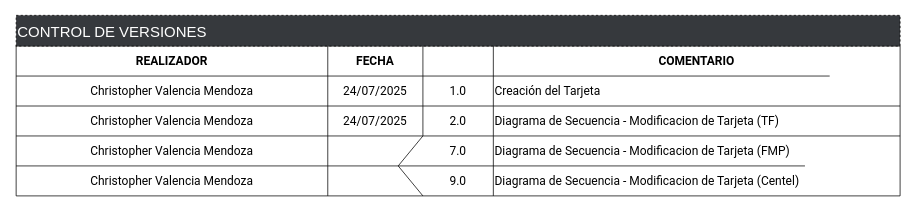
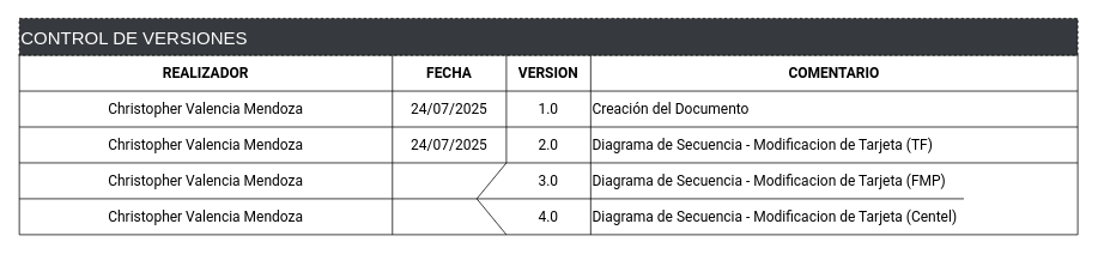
  <mxCell id="0" />
  <mxCell id="1" parent="0" />
  <mxCell id="2" value="" style="shape=table;startSize=0;container=1;collapsible=0;childLayout=tableLayout;fontFamily=Roboto;fontSource=https://fonts.googleapis.com/css?family=Roboto;fontSize=16;strokeWidth=1;align=left;" parent="1" vertex="1"><mxGeometry x="20" y="61" width="1180" height="200" as="geometry" /></mxCell>
  <mxCell id="3" value="" style="shape=partialRectangle;collapsible=0;dropTarget=0;pointerEvents=0;fillColor=none;top=0;left=0;bottom=0;right=0;points=[[0,0.5],[1,0.5]];portConstraint=eastwest;fontFamily=Roboto;fontSource=https://fonts.googleapis.com/css?family=Roboto;fontSize=16;strokeWidth=1;" parent="2" vertex="1"><mxGeometry width="1180" height="40" as="geometry" /></mxCell>
  <mxCell id="4" value="&lt;b&gt;REALIZADOR&lt;/b&gt;" style="shape=partialRectangle;html=1;whiteSpace=wrap;connectable=0;overflow=hidden;fillColor=none;top=0;left=0;bottom=0;right=0;pointerEvents=1;fontFamily=Roboto;fontSource=https://fonts.googleapis.com/css?family=Roboto;fontSize=16;strokeWidth=1;" parent="3" vertex="1"><mxGeometry width="416" height="40" as="geometry"><mxRectangle width="416" height="40" as="alternateBounds" /></mxGeometry></mxCell>
  <mxCell id="5" value="FECHA" style="shape=partialRectangle;html=1;whiteSpace=wrap;connectable=0;overflow=hidden;fillColor=none;top=0;left=0;bottom=0;right=0;pointerEvents=1;fontFamily=Roboto;fontSource=https://fonts.googleapis.com/css?family=Roboto;fontSize=16;strokeWidth=1;fontStyle=1" parent="3" vertex="1"><mxGeometry x="416" width="127" height="40" as="geometry"><mxRectangle width="127" height="40" as="alternateBounds" /></mxGeometry></mxCell>
+ <mxCell id="6" value="&lt;b&gt;VERSION&lt;/b&gt;" style="shape=partialRectangle;html=1;whiteSpace=wrap;connectable=0;overflow=hidden;fillColor=none;top=0;left=0;bottom=0;right=0;pointerEvents=1;fontFamily=Roboto;fontSource=https://fonts.googleapis.com/css?family=Roboto;fontSize=16;strokeWidth=1;" parent="3" vertex="1"><mxGeometry x="543" width="94" height="40" as="geometry"><mxRectangle width="94" height="40" as="alternateBounds" /></mxGeometry></mxCell>
  <mxCell id="7" value="&lt;b&gt;COMENTARIO&lt;/b&gt;" style="shape=partialRectangle;html=1;whiteSpace=wrap;connectable=0;overflow=hidden;fillColor=none;top=0;left=0;bottom=0;right=0;pointerEvents=1;fontFamily=Roboto;fontSource=https://fonts.googleapis.com/css?family=Roboto;fontSize=16;strokeWidth=1;" parent="3" vertex="1"><mxGeometry x="637" width="543" height="40" as="geometry"><mxRectangle width="543" height="40" as="alternateBounds" /></mxGeometry></mxCell>
  <mxCell id="8" value="" style="shape=partialRectangle;collapsible=0;dropTarget=0;pointerEvents=0;fillColor=none;top=0;left=0;bottom=0;right=0;points=[[0,0.5],[1,0.5]];portConstraint=eastwest;fontFamily=Roboto;fontSource=https://fonts.googleapis.com/css?family=Roboto;fontSize=16;strokeWidth=1;" parent="2" vertex="1"><mxGeometry y="40" width="1180" height="40" as="geometry" /></mxCell>
  <mxCell id="9" value="Christopher Valencia Mendoza" style="shape=partialRectangle;html=1;whiteSpace=wrap;connectable=0;overflow=hidden;fillColor=none;top=0;left=0;bottom=0;right=0;pointerEvents=1;fontFamily=Roboto;fontSource=https://fonts.googleapis.com/css?family=Roboto;fontSize=16;strokeWidth=1;" parent="8" vertex="1"><mxGeometry width="416" height="40" as="geometry"><mxRectangle width="416" height="40" as="alternateBounds" /></mxGeometry></mxCell>
  <mxCell id="10" value="24/07/2025" style="shape=partialRectangle;html=1;whiteSpace=wrap;connectable=0;overflow=hidden;fillColor=none;top=0;left=0;bottom=0;right=0;pointerEvents=1;fontFamily=Roboto;fontSource=https://fonts.googleapis.com/css?family=Roboto;fontSize=16;strokeWidth=1;" parent="8" vertex="1"><mxGeometry x="416" width="127" height="40" as="geometry"><mxRectangle width="127" height="40" as="alternateBounds" /></mxGeometry></mxCell>
  <mxCell id="11" value="1.0" style="shape=partialRectangle;html=1;whiteSpace=wrap;connectable=0;overflow=hidden;fillColor=none;top=0;left=0;bottom=0;right=0;pointerEvents=1;fontFamily=Roboto;fontSource=https://fonts.googleapis.com/css?family=Roboto;fontSize=16;strokeWidth=1;" parent="8" vertex="1"><mxGeometry x="543" width="94" height="40" as="geometry"><mxRectangle width="94" height="40" as="alternateBounds" /></mxGeometry></mxCell>
- <mxCell id="12" value="Creación del Tarjeta" style="shape=partialRectangle;html=1;whiteSpace=wrap;connectable=0;overflow=hidden;fillColor=none;top=0;left=0;bottom=0;right=0;pointerEvents=1;fontFamily=Roboto;fontSource=https://fonts.googleapis.com/css?family=Roboto;fontSize=16;strokeWidth=1;align=left;" parent="8" vertex="1"><mxGeometry x="637" width="543" height="40" as="geometry"><mxRectangle width="543" height="40" as="alternateBounds" /></mxGeometry></mxCell>
+ <mxCell id="12" value="Creación del Documento" style="shape=partialRectangle;html=1;whiteSpace=wrap;connectable=0;overflow=hidden;fillColor=none;top=0;left=0;bottom=0;right=0;pointerEvents=1;fontFamily=Roboto;fontSource=https://fonts.googleapis.com/css?family=Roboto;fontSize=16;strokeWidth=1;align=left;" parent="8" vertex="1"><mxGeometry x="637" width="543" height="40" as="geometry"><mxRectangle width="543" height="40" as="alternateBounds" /></mxGeometry></mxCell>
  <mxCell id="13" value="" style="shape=partialRectangle;collapsible=0;dropTarget=0;pointerEvents=0;fillColor=none;top=0;left=0;bottom=0;right=0;points=[[0,0.5],[1,0.5]];portConstraint=eastwest;fontFamily=Roboto;fontSource=https://fonts.googleapis.com/css?family=Roboto;fontSize=16;strokeWidth=1;" parent="2" vertex="1"><mxGeometry y="80" width="1180" height="40" as="geometry" /></mxCell>
  <mxCell id="14" value="Christopher Valencia Mendoza" style="shape=partialRectangle;html=1;whiteSpace=wrap;connectable=0;overflow=hidden;fillColor=none;top=0;left=0;bottom=0;right=0;pointerEvents=1;fontFamily=Roboto;fontSource=https://fonts.googleapis.com/css?family=Roboto;fontSize=16;strokeWidth=1;" parent="13" vertex="1"><mxGeometry width="416" height="40" as="geometry"><mxRectangle width="416" height="40" as="alternateBounds" /></mxGeometry></mxCell>
  <mxCell id="15" value="24/07/2025" style="shape=partialRectangle;html=1;whiteSpace=wrap;connectable=0;overflow=hidden;fillColor=none;top=0;left=0;bottom=0;right=0;pointerEvents=1;fontFamily=Roboto;fontSource=https://fonts.googleapis.com/css?family=Roboto;fontSize=16;strokeWidth=1;" parent="13" vertex="1"><mxGeometry x="416" width="127" height="40" as="geometry"><mxRectangle width="127" height="40" as="alternateBounds" /></mxGeometry></mxCell>
  <mxCell id="16" value="2.0" style="shape=partialRectangle;html=1;whiteSpace=wrap;connectable=0;overflow=hidden;fillColor=none;top=0;left=0;bottom=0;right=0;pointerEvents=1;fontFamily=Roboto;fontSource=https://fonts.googleapis.com/css?family=Roboto;fontSize=16;strokeWidth=1;" parent="13" vertex="1"><mxGeometry x="543" width="94" height="40" as="geometry"><mxRectangle width="94" height="40" as="alternateBounds" /></mxGeometry></mxCell>
  <mxCell id="17" value="Diagrama de Secuencia - Modificacion de Tarjeta (TF)" style="shape=partialRectangle;html=1;whiteSpace=wrap;connectable=0;overflow=hidden;fillColor=none;top=0;left=0;bottom=0;right=0;pointerEvents=1;fontFamily=Roboto;fontSource=https://fonts.googleapis.com/css?family=Roboto;fontSize=16;strokeWidth=1;align=left;" parent="13" vertex="1"><mxGeometry x="637" width="543" height="40" as="geometry"><mxRectangle width="543" height="40" as="alternateBounds" /></mxGeometry></mxCell>
  <mxCell id="18" style="shape=partialRectangle;collapsible=0;dropTarget=0;pointerEvents=0;fillColor=none;top=0;left=0;bottom=0;right=0;points=[[0,0.5],[1,0.5]];portConstraint=eastwest;fontFamily=Roboto;fontSource=https://fonts.googleapis.com/css?family=Roboto;fontSize=16;strokeWidth=1;" parent="2" vertex="1"><mxGeometry y="120" width="1180" height="40" as="geometry" /></mxCell>
  <mxCell id="19" value="Christopher Valencia Mendoza" style="shape=partialRectangle;html=1;whiteSpace=wrap;connectable=0;overflow=hidden;fillColor=none;top=0;left=0;bottom=0;right=0;pointerEvents=1;fontFamily=Roboto;fontSource=https://fonts.googleapis.com/css?family=Roboto;fontSize=16;strokeWidth=1;" parent="18" vertex="1"><mxGeometry width="416" height="40" as="geometry"><mxRectangle width="416" height="40" as="alternateBounds" /></mxGeometry></mxCell>
- <mxCell id="20" value="7.0" style="shape=partialRectangle;html=1;whiteSpace=wrap;connectable=0;overflow=hidden;fillColor=none;top=0;left=0;bottom=0;right=0;pointerEvents=1;fontFamily=Roboto;fontSource=https://fonts.googleapis.com/css?family=Roboto;fontSize=16;strokeWidth=1;" parent="18" vertex="1"><mxGeometry x="543" width="94" height="40" as="geometry"><mxRectangle width="94" height="40" as="alternateBounds" /></mxGeometry></mxCell>
+ <mxCell id="20" value="3.0" style="shape=partialRectangle;html=1;whiteSpace=wrap;connectable=0;overflow=hidden;fillColor=none;top=0;left=0;bottom=0;right=0;pointerEvents=1;fontFamily=Roboto;fontSource=https://fonts.googleapis.com/css?family=Roboto;fontSize=16;strokeWidth=1;" parent="18" vertex="1"><mxGeometry x="543" width="94" height="40" as="geometry"><mxRectangle width="94" height="40" as="alternateBounds" /></mxGeometry></mxCell>
  <mxCell id="21" value="Diagrama de Secuencia - Modificacion de Tarjeta (FMP)" style="shape=partialRectangle;html=1;whiteSpace=wrap;connectable=0;overflow=hidden;fillColor=none;top=0;left=0;bottom=0;right=0;pointerEvents=1;fontFamily=Roboto;fontSource=https://fonts.googleapis.com/css?family=Roboto;fontSize=16;strokeWidth=1;align=left;" parent="18" vertex="1"><mxGeometry x="637" width="543" height="40" as="geometry"><mxRectangle width="543" height="40" as="alternateBounds" /></mxGeometry></mxCell>
  <mxCell id="22" style="shape=partialRectangle;collapsible=0;dropTarget=0;pointerEvents=0;fillColor=none;top=0;left=0;bottom=0;right=0;points=[[0,0.5],[1,0.5]];portConstraint=eastwest;fontFamily=Roboto;fontSource=https://fonts.googleapis.com/css?family=Roboto;fontSize=16;strokeWidth=1;" parent="2" vertex="1"><mxGeometry y="160" width="1180" height="40" as="geometry" /></mxCell>
  <mxCell id="23" value="Christopher Valencia Mendoza" style="shape=partialRectangle;html=1;whiteSpace=wrap;connectable=0;overflow=hidden;fillColor=none;top=0;left=0;bottom=0;right=0;pointerEvents=1;fontFamily=Roboto;fontSource=https://fonts.googleapis.com/css?family=Roboto;fontSize=16;strokeWidth=1;" parent="22" vertex="1"><mxGeometry width="416" height="40" as="geometry"><mxRectangle width="416" height="40" as="alternateBounds" /></mxGeometry></mxCell>
  <mxCell id="24" style="shape=partialRectangle;html=1;whiteSpace=wrap;connectable=0;overflow=hidden;fillColor=none;top=0;left=0;bottom=0;right=0;pointerEvents=1;fontFamily=Roboto;fontSource=https://fonts.googleapis.com/css?family=Roboto;fontSize=16;strokeWidth=1;" parent="22" vertex="1"><mxGeometry x="416" width="127" height="40" as="geometry"><mxRectangle width="127" height="40" as="alternateBounds" /></mxGeometry></mxCell>
- <mxCell id="25" value="9.0" style="shape=partialRectangle;html=1;whiteSpace=wrap;connectable=0;overflow=hidden;fillColor=none;top=0;left=0;bottom=0;right=0;pointerEvents=1;fontFamily=Roboto;fontSource=https://fonts.googleapis.com/css?family=Roboto;fontSize=16;strokeWidth=1;" parent="22" vertex="1"><mxGeometry x="543" width="94" height="40" as="geometry"><mxRectangle width="94" height="40" as="alternateBounds" /></mxGeometry></mxCell>
+ <mxCell id="25" value="4.0" style="shape=partialRectangle;html=1;whiteSpace=wrap;connectable=0;overflow=hidden;fillColor=none;top=0;left=0;bottom=0;right=0;pointerEvents=1;fontFamily=Roboto;fontSource=https://fonts.googleapis.com/css?family=Roboto;fontSize=16;strokeWidth=1;" parent="22" vertex="1"><mxGeometry x="543" width="94" height="40" as="geometry"><mxRectangle width="94" height="40" as="alternateBounds" /></mxGeometry></mxCell>
  <mxCell id="26" value="Diagrama de Secuencia - Modificacion de Tarjeta (Centel)" style="shape=partialRectangle;html=1;whiteSpace=wrap;connectable=0;overflow=hidden;fillColor=none;top=0;left=0;bottom=0;right=0;pointerEvents=1;fontFamily=Roboto;fontSource=https://fonts.googleapis.com/css?family=Roboto;fontSize=16;strokeWidth=1;align=left;" parent="22" vertex="1"><mxGeometry x="637" width="543" height="40" as="geometry"><mxRectangle width="543" height="40" as="alternateBounds" /></mxGeometry></mxCell>
  <mxCell id="27" value="&lt;font style=&quot;font-size: 20px;&quot;&gt;CONTROL DE VERSIONES&lt;/font&gt;" style="rounded=0;whiteSpace=wrap;html=1;fontColor=#FFFFFF;labelBackgroundColor=none;fillColor=#36393D;fontSize=20;align=left;dashed=1;" parent="1" vertex="1"><mxGeometry x="20" y="20" width="1180" height="41" as="geometry" /></mxCell>
